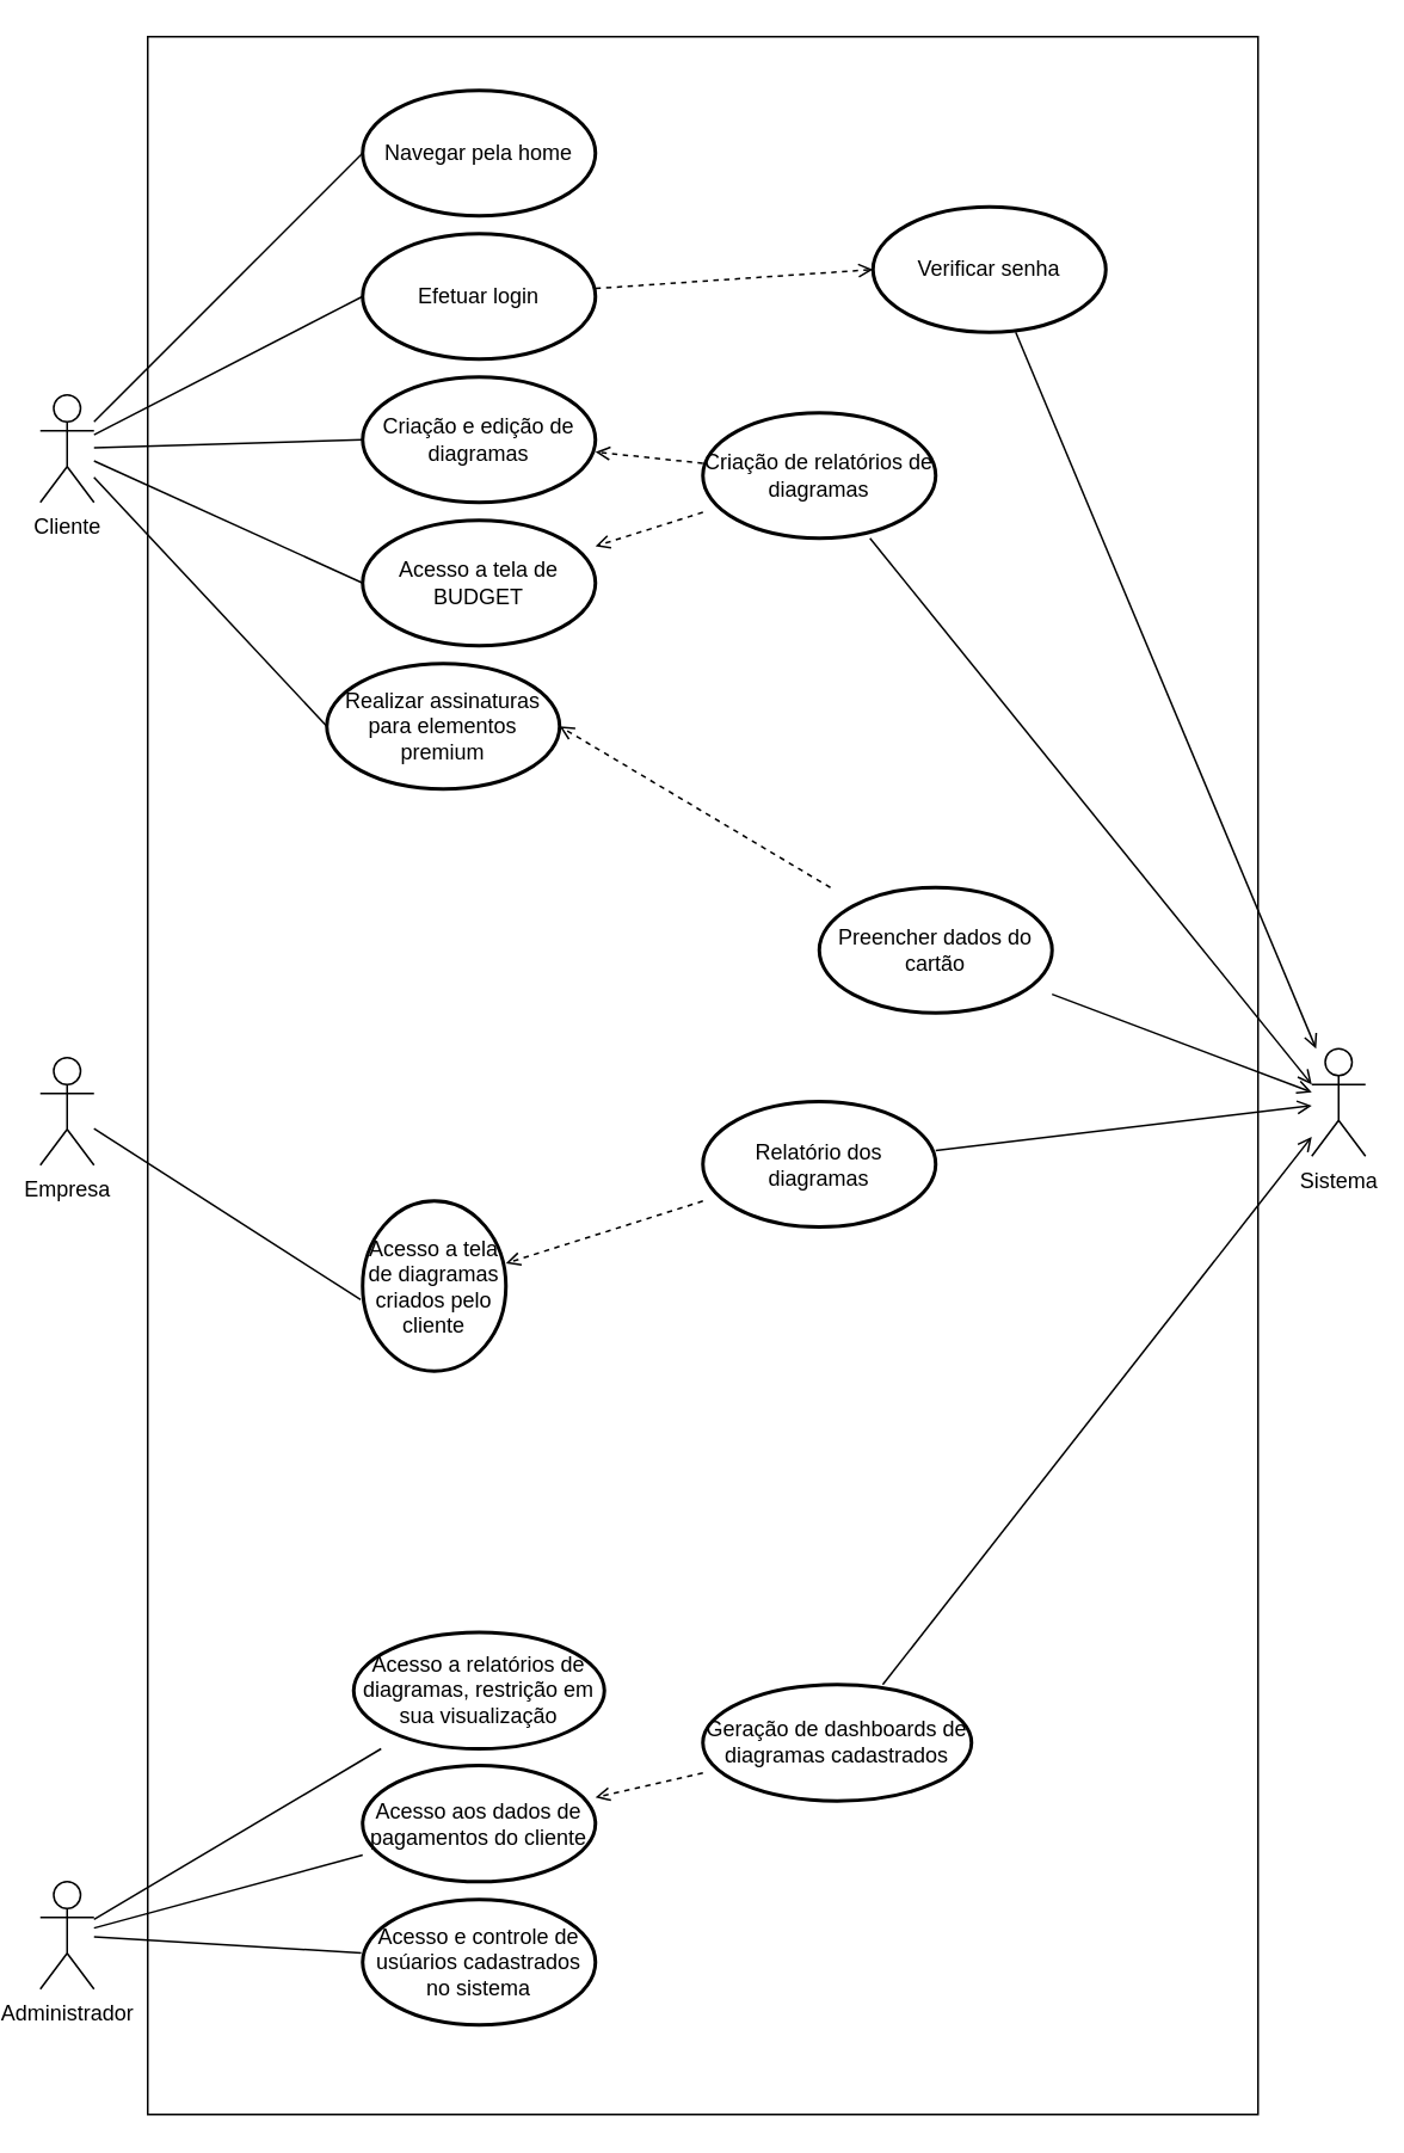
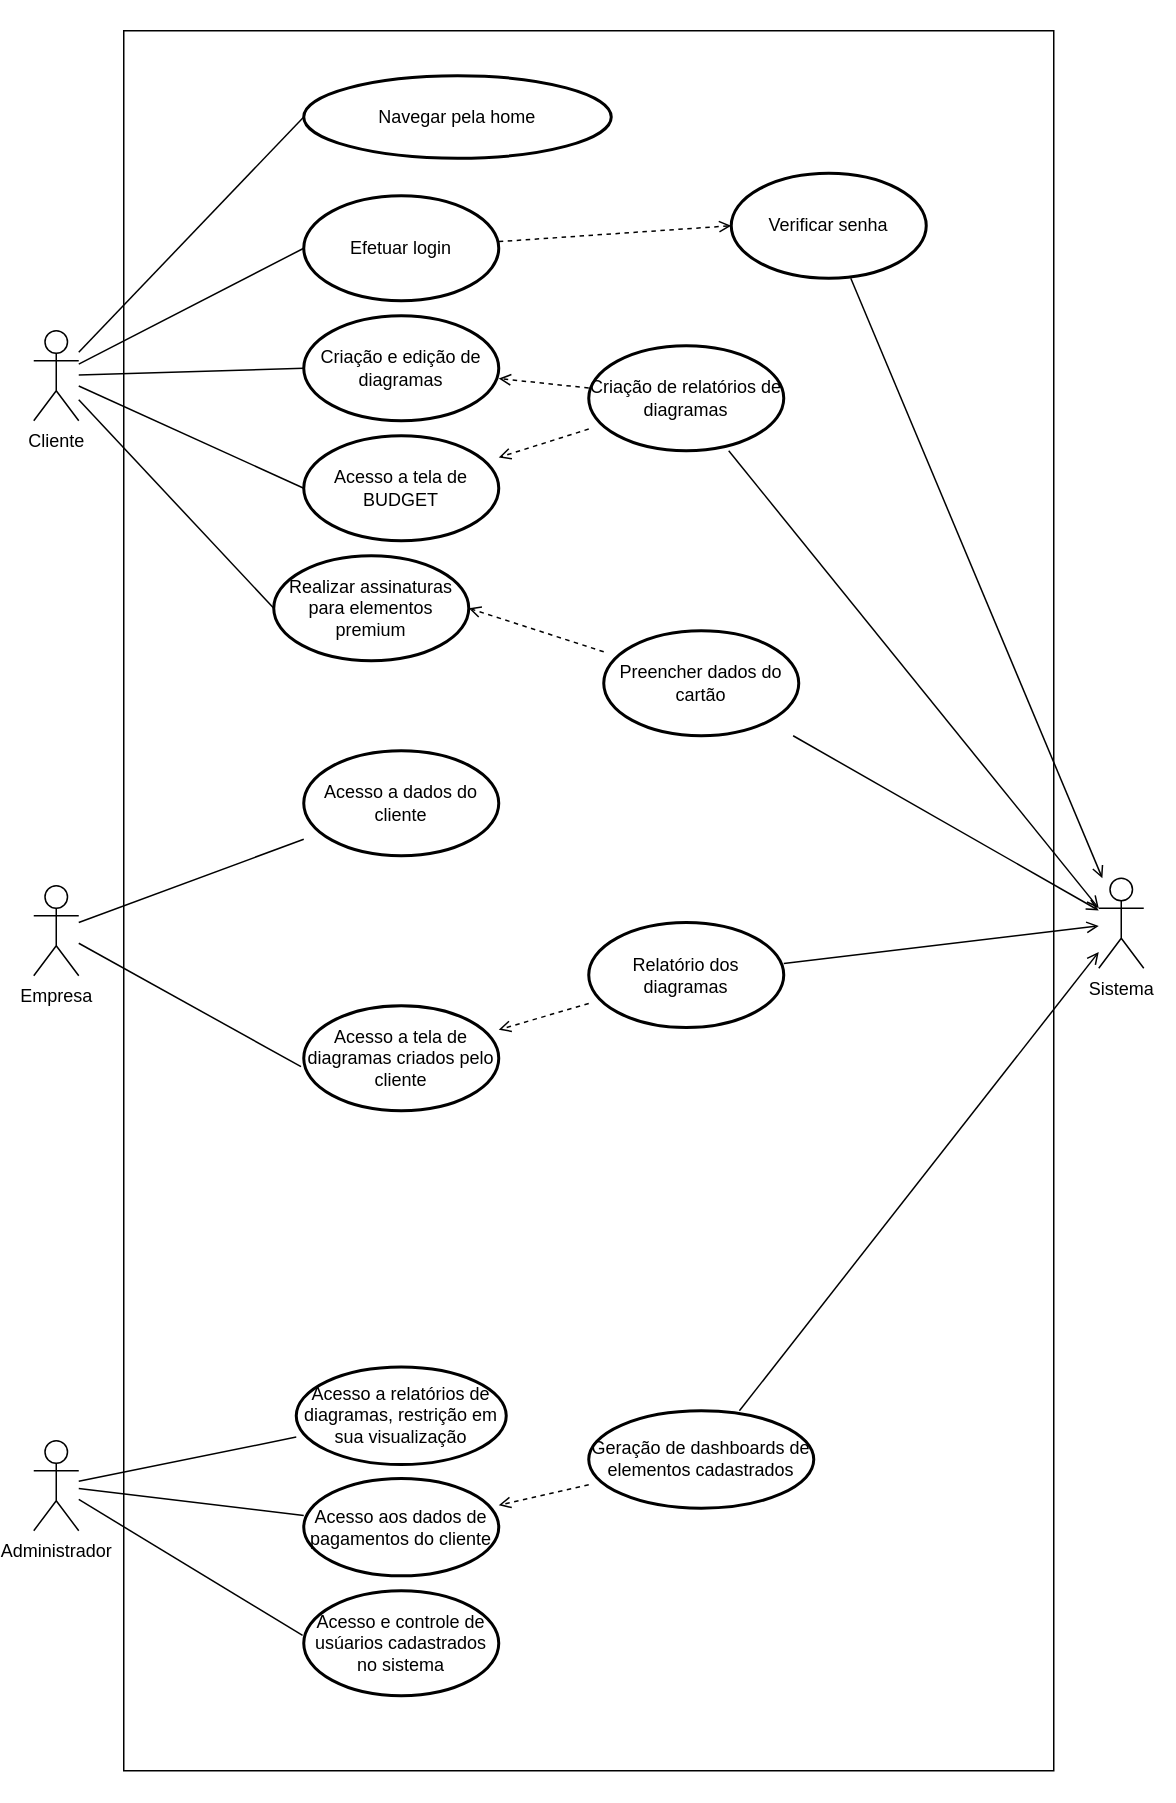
  <mxCell id="0" />
  <mxCell id="1" parent="0" />
  <mxCell id="2" value="Empresa" style="shape=umlActor;verticalLabelPosition=bottom;verticalAlign=top;html=1;outlineConnect=0;" vertex="1" parent="1"><mxGeometry x="20" y="590" width="30" height="60" as="geometry" /></mxCell>
  <mxCell id="3" style="rounded=0;orthogonalLoop=1;jettySize=auto;html=1;entryX=0;entryY=0.5;entryDx=0;entryDy=0;entryPerimeter=0;endArrow=none;endFill=0;" edge="1" parent="1" source="8" target="10"><mxGeometry relative="1" as="geometry" /></mxCell>
  <mxCell id="4" style="edgeStyle=none;rounded=0;orthogonalLoop=1;jettySize=auto;html=1;entryX=0;entryY=0.5;entryDx=0;entryDy=0;entryPerimeter=0;endArrow=none;endFill=0;" edge="1" parent="1" source="8" target="12"><mxGeometry relative="1" as="geometry" /></mxCell>
  <mxCell id="5" style="edgeStyle=none;rounded=0;orthogonalLoop=1;jettySize=auto;html=1;entryX=0;entryY=0.5;entryDx=0;entryDy=0;entryPerimeter=0;endArrow=none;endFill=0;" edge="1" parent="1" source="8" target="13"><mxGeometry relative="1" as="geometry" /></mxCell>
  <mxCell id="6" style="edgeStyle=none;rounded=0;orthogonalLoop=1;jettySize=auto;html=1;entryX=0;entryY=0.5;entryDx=0;entryDy=0;entryPerimeter=0;endArrow=none;endFill=0;" edge="1" parent="1" source="8" target="14"><mxGeometry relative="1" as="geometry" /></mxCell>
  <mxCell id="7" style="edgeStyle=none;rounded=0;orthogonalLoop=1;jettySize=auto;html=1;endArrow=none;endFill=0;entryX=0;entryY=0.5;entryDx=0;entryDy=0;entryPerimeter=0;" edge="1" parent="1" source="8" target="15"><mxGeometry relative="1" as="geometry" /></mxCell>
  <mxCell id="8" value="Cliente" style="shape=umlActor;verticalLabelPosition=bottom;verticalAlign=top;html=1;outlineConnect=0;" vertex="1" parent="1"><mxGeometry x="20" y="220" width="30" height="60" as="geometry" /></mxCell>
- <mxCell id="9" value="Administrador" style="shape=umlActor;verticalLabelPosition=bottom;verticalAlign=top;html=1;outlineConnect=0;" vertex="1" parent="1"><mxGeometry x="20" y="1050" width="30" height="60" as="geometry" /></mxCell>
- <mxCell id="10" value="Navegar pela home" style="strokeWidth=2;html=1;shape=mxgraph.flowchart.start_1;whiteSpace=wrap;" vertex="1" parent="1"><mxGeometry x="200" y="50" width="130" height="70" as="geometry" /></mxCell>
+ <mxCell id="9" value="Administrador" style="shape=umlActor;verticalLabelPosition=bottom;verticalAlign=top;html=1;outlineConnect=0;" vertex="1" parent="1"><mxGeometry x="20" y="960" width="30" height="60" as="geometry" /></mxCell>
+ <mxCell id="10" value="Navegar pela home" style="strokeWidth=2;html=1;shape=mxgraph.flowchart.start_1;whiteSpace=wrap;" vertex="1" parent="1"><mxGeometry x="200" y="50" width="205" height="55" as="geometry" /></mxCell>
  <mxCell id="11" style="edgeStyle=none;rounded=0;orthogonalLoop=1;jettySize=auto;html=1;entryX=0;entryY=0.5;entryDx=0;entryDy=0;entryPerimeter=0;dashed=1;startArrow=none;startFill=0;endArrow=open;endFill=0;" edge="1" parent="1" source="12" target="30"><mxGeometry relative="1" as="geometry" /></mxCell>
  <mxCell id="12" value="Efetuar login" style="strokeWidth=2;html=1;shape=mxgraph.flowchart.start_1;whiteSpace=wrap;" vertex="1" parent="1"><mxGeometry x="200" y="130" width="130" height="70" as="geometry" /></mxCell>
  <mxCell id="13" value="Criação e edição de diagramas" style="strokeWidth=2;html=1;shape=mxgraph.flowchart.start_1;whiteSpace=wrap;" vertex="1" parent="1"><mxGeometry x="200" y="210" width="130" height="70" as="geometry" /></mxCell>
  <mxCell id="14" value="Acesso a tela de BUDGET" style="strokeWidth=2;html=1;shape=mxgraph.flowchart.start_1;whiteSpace=wrap;" vertex="1" parent="1"><mxGeometry x="200" y="290" width="130" height="70" as="geometry" /></mxCell>
  <mxCell id="15" value="Realizar assinaturas para elementos premium" style="strokeWidth=2;html=1;shape=mxgraph.flowchart.start_1;whiteSpace=wrap;" vertex="1" parent="1"><mxGeometry x="180" y="370" width="130" height="70" as="geometry" /></mxCell>
  <mxCell id="16" value="" style="rounded=0;whiteSpace=wrap;html=1;fillColor=none;" vertex="1" parent="1"><mxGeometry x="80" y="20" width="620" height="1160" as="geometry" /></mxCell>
  <mxCell id="17" value="Acesso a relatórios de diagramas, restrição em sua visualização" style="strokeWidth=2;html=1;shape=mxgraph.flowchart.start_1;whiteSpace=wrap;" vertex="1" parent="16"><mxGeometry x="115" y="890.88" width="140" height="64.96" as="geometry" /></mxCell>
  <mxCell id="18" value="Acesso aos dados de pagamentos do cliente" style="strokeWidth=2;html=1;shape=mxgraph.flowchart.start_1;whiteSpace=wrap;" vertex="1" parent="16"><mxGeometry x="120" y="965.12" width="130" height="64.96" as="geometry" /></mxCell>
  <mxCell id="19" value="Acesso e controle de usúarios cadastrados no sistema" style="strokeWidth=2;html=1;shape=mxgraph.flowchart.start_1;whiteSpace=wrap;" vertex="1" parent="16"><mxGeometry x="120" y="1040" width="130" height="70" as="geometry" /></mxCell>
  <mxCell id="20" style="edgeStyle=none;rounded=0;orthogonalLoop=1;jettySize=auto;html=1;startArrow=none;startFill=0;endArrow=open;endFill=0;dashed=1;" edge="1" parent="16" source="21" target="18"><mxGeometry relative="1" as="geometry" /></mxCell>
- <mxCell id="21" value="Geração de dashboards de diagramas cadastrados" style="strokeWidth=2;html=1;shape=mxgraph.flowchart.start_1;whiteSpace=wrap;" vertex="1" parent="16"><mxGeometry x="310" y="920" width="150" height="64.96" as="geometry" /></mxCell>
+ <mxCell id="21" value="Geração de dashboards de elementos cadastrados" style="strokeWidth=2;html=1;shape=mxgraph.flowchart.start_1;whiteSpace=wrap;" vertex="1" parent="16"><mxGeometry x="310" y="920" width="150" height="64.96" as="geometry" /></mxCell>
  <mxCell id="22" style="edgeStyle=none;rounded=0;orthogonalLoop=1;jettySize=auto;html=1;entryX=1;entryY=0.5;entryDx=0;entryDy=0;entryPerimeter=0;dashed=1;startArrow=none;startFill=0;endArrow=open;endFill=0;" edge="1" parent="1" source="24" target="15"><mxGeometry relative="1" as="geometry" /></mxCell>
  <mxCell id="23" style="edgeStyle=none;rounded=0;orthogonalLoop=1;jettySize=auto;html=1;startArrow=none;startFill=0;endArrow=open;endFill=0;" edge="1" parent="1" source="24" target="31"><mxGeometry relative="1" as="geometry" /></mxCell>
- <mxCell id="24" value="Preencher dados do cartão" style="strokeWidth=2;html=1;shape=mxgraph.flowchart.start_1;whiteSpace=wrap;" vertex="1" parent="1"><mxGeometry x="455" y="495" width="130" height="70" as="geometry" /></mxCell>
+ <mxCell id="24" value="Preencher dados do cartão" style="strokeWidth=2;html=1;shape=mxgraph.flowchart.start_1;whiteSpace=wrap;" vertex="1" parent="1"><mxGeometry x="400" y="420" width="130" height="70" as="geometry" /></mxCell>
  <mxCell id="25" style="edgeStyle=none;rounded=0;orthogonalLoop=1;jettySize=auto;html=1;dashed=1;startArrow=none;startFill=0;endArrow=open;endFill=0;" edge="1" parent="1" source="28" target="14"><mxGeometry relative="1" as="geometry" /></mxCell>
  <mxCell id="26" style="edgeStyle=none;rounded=0;orthogonalLoop=1;jettySize=auto;html=1;dashed=1;startArrow=none;startFill=0;endArrow=open;endFill=0;" edge="1" parent="1" source="28" target="13"><mxGeometry relative="1" as="geometry" /></mxCell>
  <mxCell id="27" style="edgeStyle=none;rounded=0;orthogonalLoop=1;jettySize=auto;html=1;startArrow=none;startFill=0;endArrow=open;endFill=0;entryX=0;entryY=0.333;entryDx=0;entryDy=0;entryPerimeter=0;" edge="1" parent="1" source="28" target="31"><mxGeometry relative="1" as="geometry"><mxPoint x="720" y="540" as="targetPoint" /></mxGeometry></mxCell>
  <mxCell id="28" value="Criação de relatórios de diagramas" style="strokeWidth=2;html=1;shape=mxgraph.flowchart.start_1;whiteSpace=wrap;" vertex="1" parent="1"><mxGeometry x="390" y="230" width="130" height="70" as="geometry" /></mxCell>
  <mxCell id="29" style="edgeStyle=none;rounded=0;orthogonalLoop=1;jettySize=auto;html=1;startArrow=none;startFill=0;endArrow=open;endFill=0;" edge="1" parent="1" source="30" target="31"><mxGeometry relative="1" as="geometry" /></mxCell>
  <mxCell id="30" value="Verificar senha" style="strokeWidth=2;html=1;shape=mxgraph.flowchart.start_1;whiteSpace=wrap;" vertex="1" parent="1"><mxGeometry x="485" y="115" width="130" height="70" as="geometry" /></mxCell>
  <mxCell id="31" value="Sistema" style="shape=umlActor;verticalLabelPosition=bottom;verticalAlign=top;html=1;outlineConnect=0;" vertex="1" parent="1"><mxGeometry x="730" y="585" width="30" height="60" as="geometry" /></mxCell>
  <mxCell id="32" style="edgeStyle=none;rounded=0;orthogonalLoop=1;jettySize=auto;html=1;startArrow=none;startFill=0;endArrow=none;endFill=0;exitX=-0.014;exitY=0.58;exitDx=0;exitDy=0;exitPerimeter=0;" edge="1" parent="1" source="33" target="2"><mxGeometry relative="1" as="geometry" /></mxCell>
- <mxCell id="33" value="Acesso a tela de diagramas criados pelo cliente" style="strokeWidth=2;html=1;shape=mxgraph.flowchart.start_1;whiteSpace=wrap;" vertex="1" parent="1"><mxGeometry x="200" y="670" width="80" height="95" as="geometry" /></mxCell>
+ <mxCell id="33" value="Acesso a tela de diagramas criados pelo cliente" style="strokeWidth=2;html=1;shape=mxgraph.flowchart.start_1;whiteSpace=wrap;" vertex="1" parent="1"><mxGeometry x="200" y="670" width="130" height="70" as="geometry" /></mxCell>
  <mxCell id="34" style="edgeStyle=none;rounded=0;orthogonalLoop=1;jettySize=auto;html=1;startArrow=none;startFill=0;endArrow=open;endFill=0;dashed=1;" edge="1" parent="1" source="36" target="33"><mxGeometry relative="1" as="geometry" /></mxCell>
  <mxCell id="35" style="edgeStyle=none;rounded=0;orthogonalLoop=1;jettySize=auto;html=1;startArrow=none;startFill=0;endArrow=open;endFill=0;" edge="1" parent="1" source="36" target="31"><mxGeometry relative="1" as="geometry" /></mxCell>
  <mxCell id="36" value="Relatório dos diagramas" style="strokeWidth=2;html=1;shape=mxgraph.flowchart.start_1;whiteSpace=wrap;" vertex="1" parent="1"><mxGeometry x="390" y="614.5" width="130" height="70" as="geometry" /></mxCell>
+ <mxCell id="37" style="edgeStyle=none;rounded=0;orthogonalLoop=1;jettySize=auto;html=1;startArrow=none;startFill=0;endArrow=none;endFill=0;" edge="1" parent="1" source="38" target="2"><mxGeometry relative="1" as="geometry" /></mxCell>
+ <mxCell id="38" value="Acesso a dados do cliente" style="strokeWidth=2;html=1;shape=mxgraph.flowchart.start_1;whiteSpace=wrap;" vertex="1" parent="1"><mxGeometry x="200" y="500" width="130" height="70" as="geometry" /></mxCell>
  <mxCell id="39" style="edgeStyle=none;rounded=0;orthogonalLoop=1;jettySize=auto;html=1;exitX=0.5;exitY=0;exitDx=0;exitDy=0;exitPerimeter=0;startArrow=none;startFill=0;endArrow=none;endFill=0;" edge="1" parent="1" source="2" target="2"><mxGeometry relative="1" as="geometry" /></mxCell>
  <mxCell id="40" style="edgeStyle=none;rounded=0;orthogonalLoop=1;jettySize=auto;html=1;startArrow=none;startFill=0;endArrow=none;endFill=0;" edge="1" parent="1" source="17" target="9"><mxGeometry relative="1" as="geometry" /></mxCell>
  <mxCell id="41" style="edgeStyle=none;rounded=0;orthogonalLoop=1;jettySize=auto;html=1;startArrow=none;startFill=0;endArrow=none;endFill=0;" edge="1" parent="1" source="18" target="9"><mxGeometry relative="1" as="geometry" /></mxCell>
  <mxCell id="42" style="edgeStyle=none;rounded=0;orthogonalLoop=1;jettySize=auto;html=1;startArrow=none;startFill=0;endArrow=none;endFill=0;exitX=-0.006;exitY=0.426;exitDx=0;exitDy=0;exitPerimeter=0;" edge="1" parent="1" source="19" target="9"><mxGeometry relative="1" as="geometry"><mxPoint x="50" y="1030" as="targetPoint" /></mxGeometry></mxCell>
  <mxCell id="43" style="edgeStyle=none;rounded=0;orthogonalLoop=1;jettySize=auto;html=1;startArrow=none;startFill=0;endArrow=open;endFill=0;" edge="1" parent="1" source="21" target="31"><mxGeometry relative="1" as="geometry" /></mxCell>
